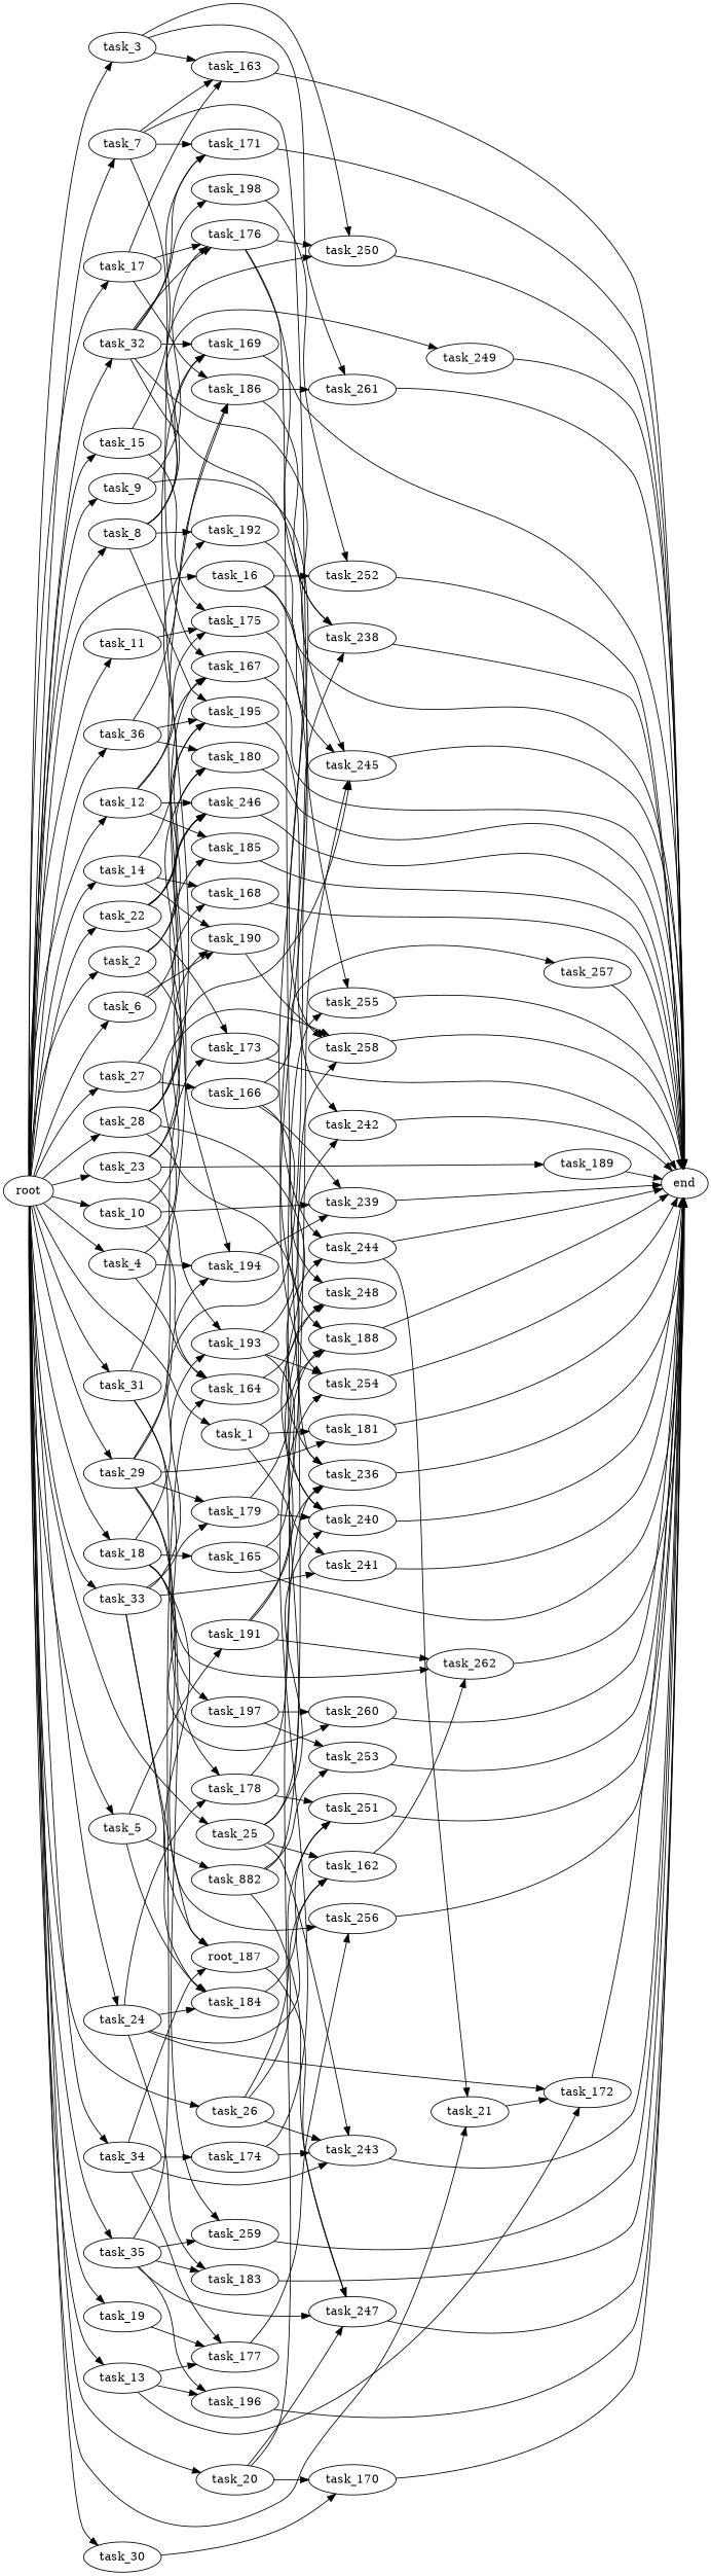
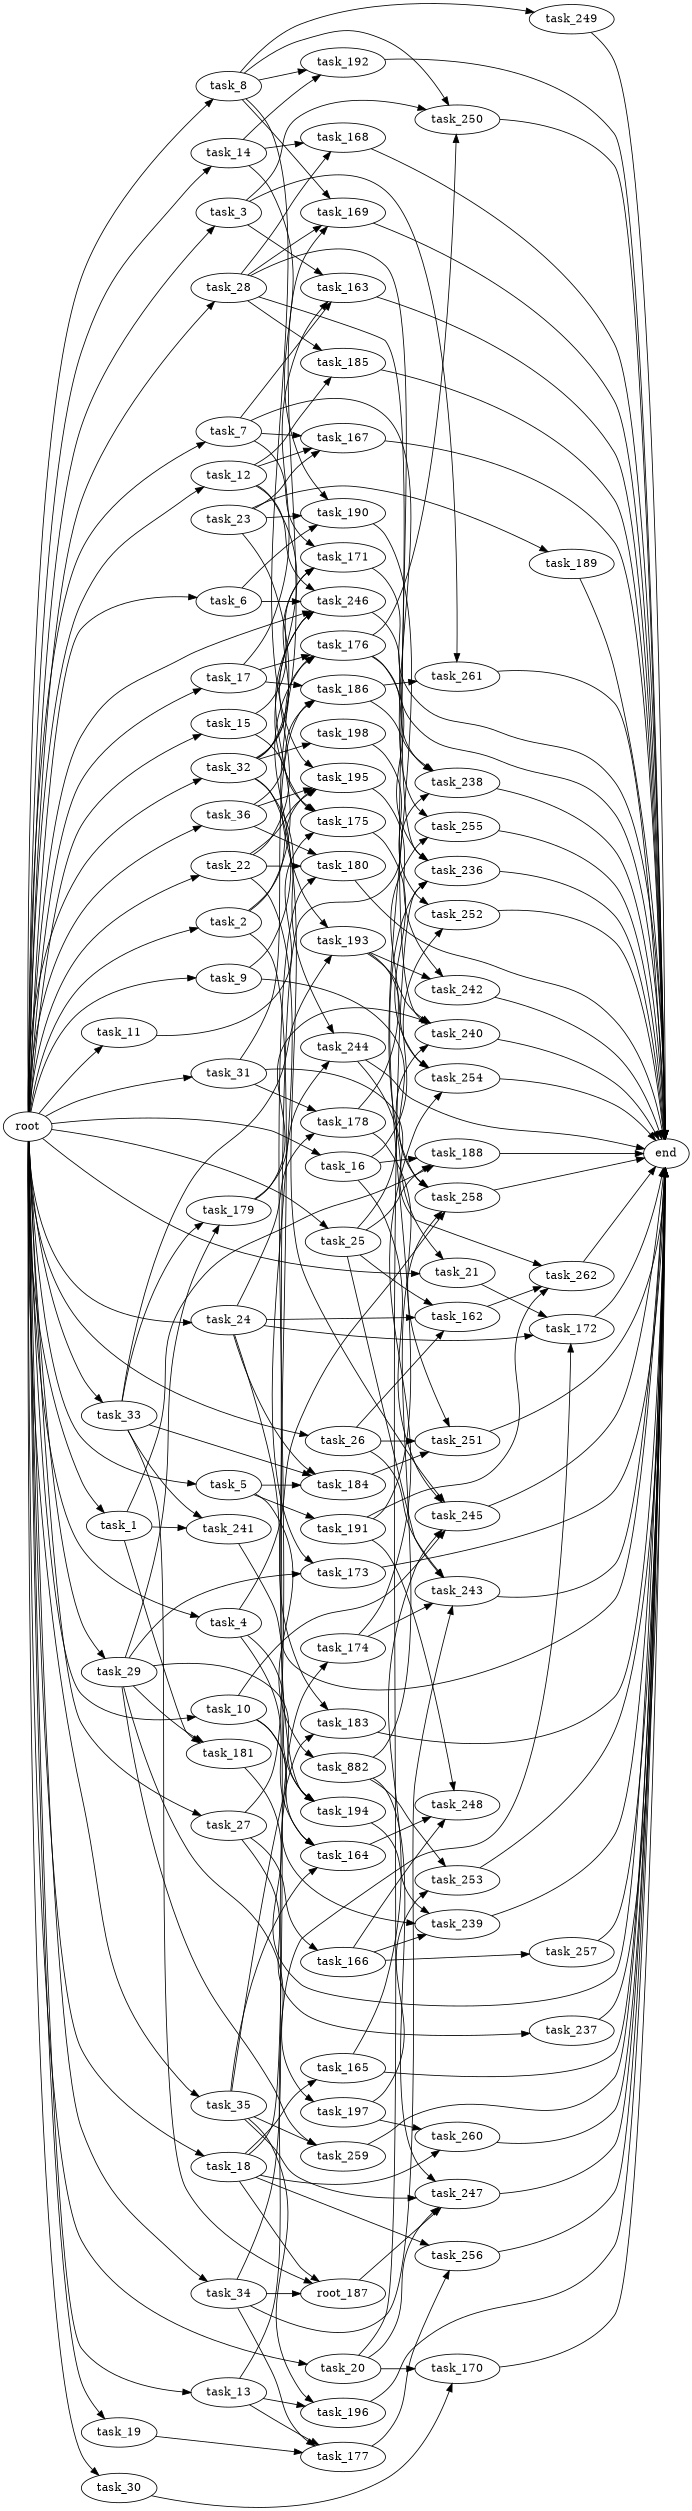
  digraph {
    rankdir=LR
    root
    task_1
    task_2
    task_3
    task_4
    task_5
    task_6
    task_7
    task_8
    task_9
    task_10
    task_11
    task_12
    task_13
    task_14
    task_15
    task_16
    task_17
    task_18
    task_19
    task_20
    task_21
    task_22
    task_23
    task_24
    task_25
    task_26
    task_27
    task_28
    task_29
    task_30
    task_31
    task_32
    task_33
    task_34
    task_35
    task_36
    task_181
    task_188
    task_241
    task_194
    task_195
    task_246
    task_163
    task_250
    task_261
    task_164
    task_258
    n49 [label=task_882]
    task_184
    task_191
    task_190
    task_167
    task_171
    task_255
    task_169
    task_192
    task_249
    task_176
    task_239
    task_245
    task_175
    task_185
    task_172
    task_177
    task_196
    task_168
    task_252
    task_186
    task_165
    n71 [label=root_187]
    task_238
    task_256
    task_260
    task_170
    task_236
    task_247
    task_173
    task_180
    task_189
    task_193
    task_162
    task_178
    task_183
    task_240
    task_243
    task_251
    task_166
+   task_237
    task_179
    task_197
    task_259
    task_262
    task_244
    task_198
    task_174
    end
    task_242
    task_248
    task_253
    task_254
    task_257
    root -> task_1
    root -> task_2
    root -> task_3
    root -> task_4
    root -> task_5
    root -> task_6
    root -> task_7
    root -> task_8
    root -> task_9
    root -> task_10
    root -> task_11
    root -> task_12
    root -> task_13
    root -> task_14
    root -> task_15
    root -> task_16
    root -> task_17
    root -> task_18
    root -> task_19
    root -> task_20
    root -> task_21
    root -> task_22
-   root -> task_23
+   root -> task_246
    root -> task_24
    root -> task_25
    root -> task_26
    root -> task_27
    root -> task_28
    root -> task_29
    root -> task_30
    root -> task_31
    root -> task_32
    root -> task_33
    root -> task_34
    root -> task_35
    root -> task_36
    task_1 -> task_181
    task_1 -> task_188
    task_1 -> task_241
    task_2 -> task_194
    task_2 -> task_195
    task_2 -> task_246
    task_3 -> task_163
    task_3 -> task_250
    task_3 -> task_261
    task_4 -> task_194
    task_4 -> task_164
    task_4 -> task_258
    task_5 -> n49
    task_5 -> task_184
    task_5 -> task_191
    task_6 -> task_246
    task_6 -> task_190
    task_7 -> task_163
    task_7 -> task_167
    task_7 -> task_171
    task_7 -> task_255
    task_8 -> task_195
    task_8 -> task_250
    task_8 -> task_169
    task_8 -> task_192
    task_8 -> task_249
    task_9 -> task_258
    task_9 -> task_176
    task_10 -> task_164
    task_10 -> task_239
    task_10 -> task_245
    task_11 -> task_175
    task_12 -> task_246
    task_12 -> task_167
    task_12 -> task_175
    task_12 -> task_185
    task_13 -> task_172
    task_13 -> task_177
    task_13 -> task_196
    task_14 -> task_190
    task_14 -> task_192
    task_14 -> task_168
    task_15 -> task_171
    task_15 -> task_175
    task_16 -> task_188
    task_16 -> task_245
    task_16 -> task_252
    task_17 -> task_163
    task_17 -> task_176
    task_17 -> task_186
    task_18 -> task_165
    task_18 -> n71
    task_18 -> task_238
    task_18 -> task_256
    task_18 -> task_260
    task_19 -> task_177
    task_20 -> task_170
    task_20 -> task_236
    task_20 -> task_247
    task_21 -> task_172
    task_22 -> task_195
    task_22 -> task_246
    task_22 -> task_173
    task_22 -> task_180
    task_23 -> task_190
    task_23 -> task_167
    task_23 -> task_189
    task_23 -> task_193
    task_24 -> task_184
    task_24 -> task_172
    task_24 -> task_162
    task_24 -> task_178
    task_24 -> task_183
    task_25 -> task_188
    task_25 -> task_162
    task_25 -> task_240
    task_25 -> task_243
    task_26 -> task_162
    task_26 -> task_243
    task_26 -> task_251
    task_27 -> task_180
    task_27 -> task_166
+   task_27 -> task_237
    task_28 -> task_169
    task_28 -> task_185
    task_28 -> task_168
    task_28 -> task_236
    task_28 -> task_240
    task_29 -> task_181
    task_29 -> task_194
    task_29 -> task_173
    task_29 -> task_179
    task_29 -> task_197
    task_29 -> task_259
    task_30 -> task_170
    task_31 -> task_186
    task_31 -> task_178
    task_31 -> task_262
    task_32 -> task_171
    task_32 -> task_169
    task_32 -> task_176
    task_32 -> task_245
    task_32 -> task_244
    task_32 -> task_198
    task_33 -> task_241
    task_33 -> task_184
    task_33 -> n71
    task_33 -> task_193
    task_33 -> task_179
    task_34 -> task_177
    task_34 -> n71
    task_34 -> task_243
    task_34 -> task_174
    task_35 -> task_164
    task_35 -> task_196
    task_35 -> task_247
    task_35 -> task_183
    task_35 -> task_259
    task_36 -> task_195
    task_36 -> task_186
    task_36 -> task_180
    task_181 -> end
    task_188 -> end
    task_241 -> end
    task_194 -> task_239
    task_195 -> task_242
    task_246 -> end
    task_163 -> end
    task_250 -> end
    task_261 -> end
    task_164 -> task_248
    task_258 -> end
    n49 -> task_258
    n49 -> task_247
    n49 -> task_253
    task_184 -> task_251
    task_191 -> task_236
    task_191 -> task_262
    task_191 -> task_248
    task_190 -> task_258
    task_167 -> end
    task_171 -> end
    task_255 -> end
    task_169 -> end
    task_192 -> end
    task_249 -> end
    task_176 -> task_250
    task_176 -> task_238
    task_176 -> task_236
    task_239 -> end
    task_245 -> end
    task_175 -> task_254
    task_185 -> end
    task_172 -> end
    task_177 -> task_256
    task_196 -> end
    task_168 -> end
    task_252 -> end
    task_186 -> task_261
    task_186 -> task_238
    task_165 -> task_245
    task_165 -> end
    n71 -> task_247
    task_238 -> end
    task_256 -> end
    task_260 -> end
    task_170 -> end
    task_236 -> end
    task_247 -> end
    task_173 -> end
    task_180 -> end
    task_189 -> end
    task_193 -> task_240
    task_193 -> task_242
    task_193 -> task_254
    task_162 -> task_262
    task_178 -> task_255
    task_178 -> task_251
    task_183 -> end
    task_240 -> end
    task_243 -> end
    task_251 -> end
    task_166 -> task_239
    task_166 -> task_248
    task_166 -> task_257
+   task_237 -> end
    task_179 -> task_240
    task_179 -> task_244
    task_197 -> task_260
    task_197 -> task_253
    task_259 -> end
    task_262 -> end
    task_244 -> task_21
    task_244 -> end
    task_198 -> task_252
    task_174 -> task_243
    task_174 -> task_254
    task_242 -> end
    task_253 -> end
    task_254 -> end
    task_257 -> end
  }
